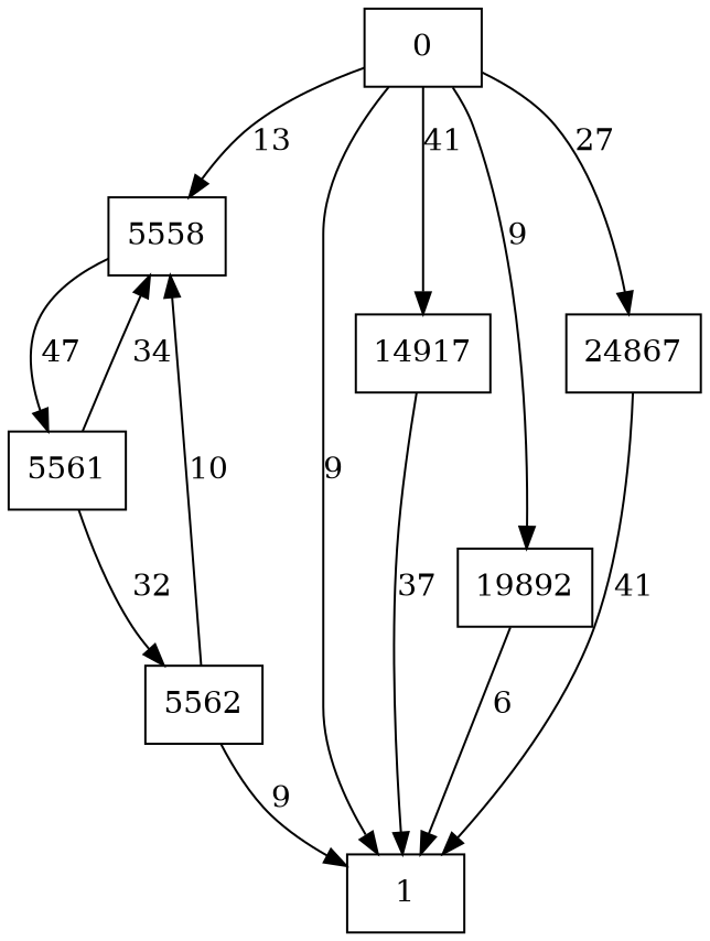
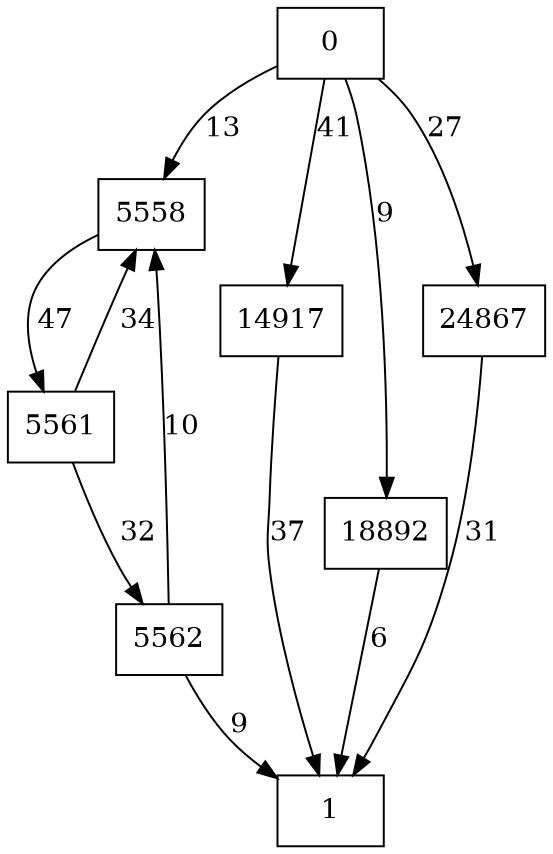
  digraph {
    rankdir=TB
    node [shape=rectangle]
    5558
    5561
    5562
    1
    14917
-   19892
+   19892 [label=18892]
    24867
    0
    5558 -> 5561 [label=47]
    5561 -> 5558 [label=34]
    5561 -> 5562 [label=32]
    5562 -> 5558 [label=10]
    5562 -> 1 [label=9]
    14917 -> 1 [label=37]
    19892 -> 1 [label=6]
-   24867 -> 1 [label=41]
+   24867 -> 1 [label=31]
    0 -> 5558 [label=13]
-   0 -> 1 [label=9]
    0 -> 14917 [label=41]
    0 -> 19892 [label=9]
    0 -> 24867 [label=27]
  }
